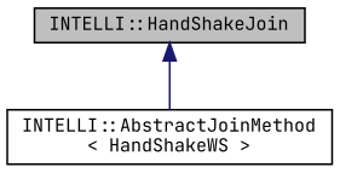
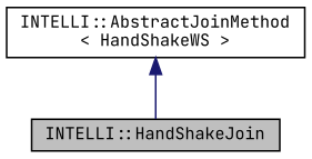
  digraph {
    fontname="JetBrains Mono"
    node [color=black fontname="JetBrains Mono" fontsize=10 shape=record style=filled]
    n1 [fillcolor=grey75 fontcolor=black height=0.2 label="INTELLI::HandShakeJoin" width=0.4]
    n2 [fillcolor=white height=0.2 label="INTELLI::AbstractJoinMethod\l\< HandShakeWS \>" width=0.4]
-   n1 -> n2 [color=midnightblue dir=back fontname="JetBrains Mono" fontsize=10 labelfontname=Helvetica labelfontsize=10 style=solid]
+   n2 -> n1 [color=midnightblue dir=back fontname="JetBrains Mono" fontsize=10 labelfontname=Helvetica labelfontsize=10 style=solid]
  }
